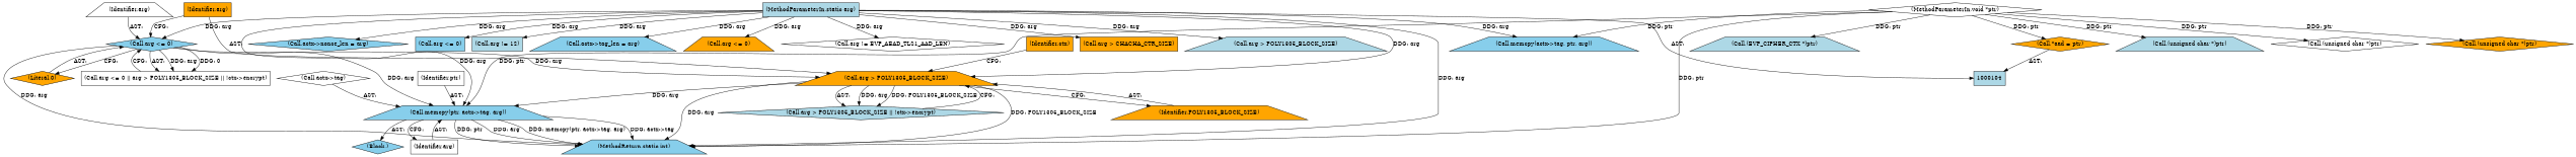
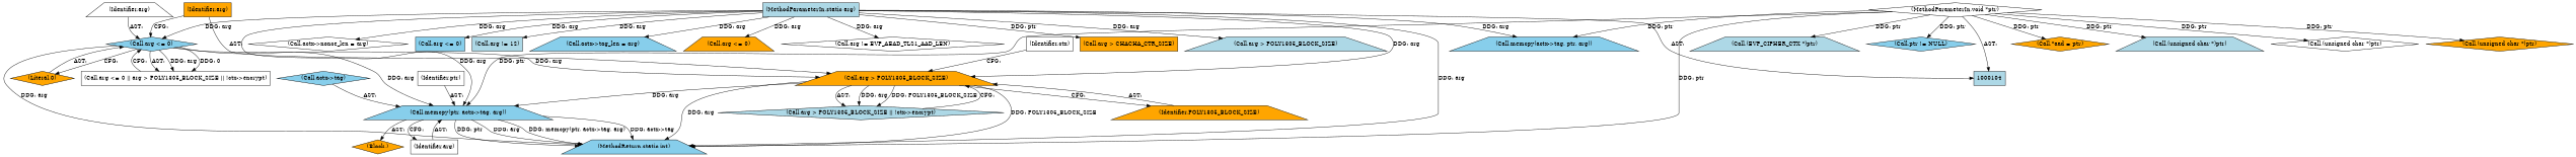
  digraph {
    node [fillcolor=orange shape=diamond style=filled]
    n1 [fillcolor=skyblue label="(Call,memcpy(ptr, actx->tag, arg))" shape=trapezium]
-   n2 [fillcolor=skyblue label="(Block,)"]
+   n2 [label="(Block,)"]
    n3 [fillcolor=white label="(Identifier,arg)" shape=box]
    n4 [fillcolor=skyblue label="(MethodReturn,static int)" shape=trapezium]
    n5 [fillcolor=white label="(MethodParameterIn,void *ptr)"]
    n6 [label="(Call,*aad = ptr)"]
    n7 [fillcolor=lightblue label="(Call,(unsigned char *)ptr)" shape=trapezium]
    n8 [fillcolor=white label="(Call,(unsigned char *)ptr)"]
    n9 [label="(Call,(unsigned char *)ptr)"]
    n10 [fillcolor=lightblue label="(Call,(EVP_CIPHER_CTX *)ptr)" shape=trapezium]
+   n11 [fillcolor=skyblue label="(Call,ptr != NULL)"]
    n12 [fillcolor=skyblue label="(Call,memcpy(actx->tag, ptr, arg))" shape=trapezium]
    1000104 [fillcolor=lightblue shape=box]
    n14 [fillcolor=skyblue label="(Call,arg <= 0)"]
    n15 [label="(Call,arg > POLY1305_BLOCK_SIZE)" shape=trapezium]
    n16 [fillcolor=white label="(Call,arg <= 0 || arg > POLY1305_BLOCK_SIZE || !ctx->encrypt)" shape=box]
    n17 [label="(Literal,0)"]
    n18 [label="(Identifier,POLY1305_BLOCK_SIZE)" shape=trapezium]
    n19 [fillcolor=lightblue label="(Call,arg > POLY1305_BLOCK_SIZE || !ctx->encrypt)"]
    n20 [fillcolor=lightblue label="(MethodParameterIn,static arg)" shape=box]
    n21 [label="(Call,arg > CHACHA_CTR_SIZE)" shape=box]
    n22 [fillcolor=lightblue label="(Call,arg > POLY1305_BLOCK_SIZE)" shape=trapezium]
-   n23 [fillcolor=skyblue label="(Call,actx->nonce_len = arg)"]
+   n23 [fillcolor=white label="(Call,actx->nonce_len = arg)"]
    n24 [fillcolor=skyblue label="(Call,arg <= 0)" shape=box]
    n25 [fillcolor=lightblue label="(Call,arg != 12)" shape=box]
    n26 [fillcolor=skyblue label="(Call,actx->tag_len = arg)" shape=trapezium]
    n27 [label="(Call,arg <= 0)" shape=trapezium]
    n28 [fillcolor=white label="(Call,arg != EVP_AEAD_TLS1_AAD_LEN)"]
-   n29 [fillcolor=white label="(Call,actx->tag)"]
-   n30 [label="(Identifier,ctx)" shape=box]
+   n29 [fillcolor=skyblue label="(Call,actx->tag)"]
+   n30 [fillcolor=white label="(Identifier,ctx)" shape=box]
    n31 [fillcolor=white label="(Identifier,arg)" shape=trapezium]
    n32 [fillcolor=white label="(Identifier,ptr)" shape=box]
    n33 [label="(Identifier,arg)" shape=box]
    n1 -> n2 [label="AST: "]
    n1 -> n3 [label="CFG: "]
    n1 -> n4 [label="DDG: arg"]
    n1 -> n4 [label="DDG: memcpy(ptr, actx->tag, arg)"]
    n1 -> n4 [label="DDG: actx->tag"]
    n1 -> n4 [label="DDG: ptr"]
    n3 -> n1 [label="AST: "]
    n5 -> n1 [label="DDG: ptr"]
    n5 -> n4 [label="DDG: ptr"]
    n5 -> n6 [label="DDG: ptr"]
    n5 -> n7 [label="DDG: ptr"]
    n5 -> n8 [label="DDG: ptr"]
    n5 -> n9 [label="DDG: ptr"]
    n5 -> n10 [label="DDG: ptr"]
+   n5 -> n11 [label="DDG: ptr"]
    n5 -> n12 [label="DDG: ptr"]
-   n6 -> 1000104 [label="AST: "]
+   n5 -> 1000104 [label="AST: "]
    n14 -> n1 [label="DDG: arg"]
    n14 -> n4 [label="DDG: arg"]
    n14 -> n15 [label="DDG: arg"]
    n14 -> n16 [label="AST: "]
    n14 -> n16 [label="DDG: arg"]
    n14 -> n16 [label="DDG: 0"]
    n14 -> n17 [label="CFG: "]
    n15 -> n1 [label="DDG: arg"]
    n15 -> n4 [label="DDG: POLY1305_BLOCK_SIZE"]
    n15 -> n4 [label="DDG: arg"]
    n15 -> n18 [label="CFG: "]
    n15 -> n19 [label="AST: "]
    n15 -> n19 [label="DDG: arg"]
    n15 -> n19 [label="DDG: POLY1305_BLOCK_SIZE"]
    n16 -> n14 [label="CFG: "]
    n17 -> n14 [label="AST: "]
    n18 -> n15 [label="AST: "]
    n19 -> n15 [label="CFG: "]
    n20 -> n1 [label="DDG: arg"]
    n20 -> n4 [label="DDG: arg"]
    n20 -> n12 [label="DDG: arg"]
    n20 -> 1000104 [label="AST: "]
    n20 -> n14 [label="DDG: arg"]
    n20 -> n15 [label="DDG: arg"]
-   n20 -> n21 [label="DDG: arg"]
+   n20 -> n21 [label="DDG: ptr"]
    n20 -> n22 [label="DDG: arg"]
    n20 -> n23 [label="DDG: arg"]
    n20 -> n24 [label="DDG: arg"]
    n20 -> n25 [label="DDG: arg"]
    n20 -> n26 [label="DDG: arg"]
    n20 -> n27 [label="DDG: arg"]
    n20 -> n28 [label="DDG: arg"]
    n29 -> n1 [label="AST: "]
    n30 -> n15 [label="CFG: "]
    n31 -> n14 [label="AST: "]
    n32 -> n1 [label="AST: "]
    n33 -> n14 [label="CFG: "]
    n33 -> n15 [label="AST: "]
  }
